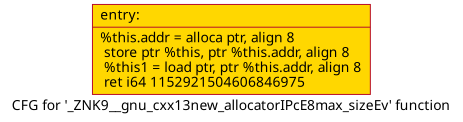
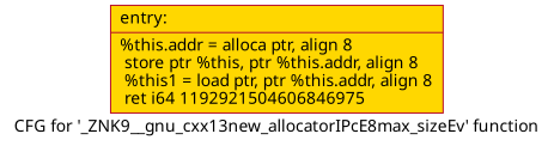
  digraph {
    label="CFG for '_ZNK9__gnu_cxx13new_allocatorIPcE8max_sizeEv' function"
    fontname="Noto Sans"
-   n1 [color="#b70d28ff" fillcolor=gold fontname="Noto Sans" label="{entry:\l|  %this.addr = alloca ptr, align 8\l  store ptr %this, ptr %this.addr, align 8\l  %this1 = load ptr, ptr %this.addr, align 8\l  ret i64 1152921504606846975\l}" shape=record style=filled]
+   n1 [color="#b70d28ff" fillcolor=gold fontname="Noto Sans" label="{entry:\l|  %this.addr = alloca ptr, align 8\l  store ptr %this, ptr %this.addr, align 8\l  %this1 = load ptr, ptr %this.addr, align 8\l  ret i64 1192921504606846975\l}" shape=record style=filled]
  }
